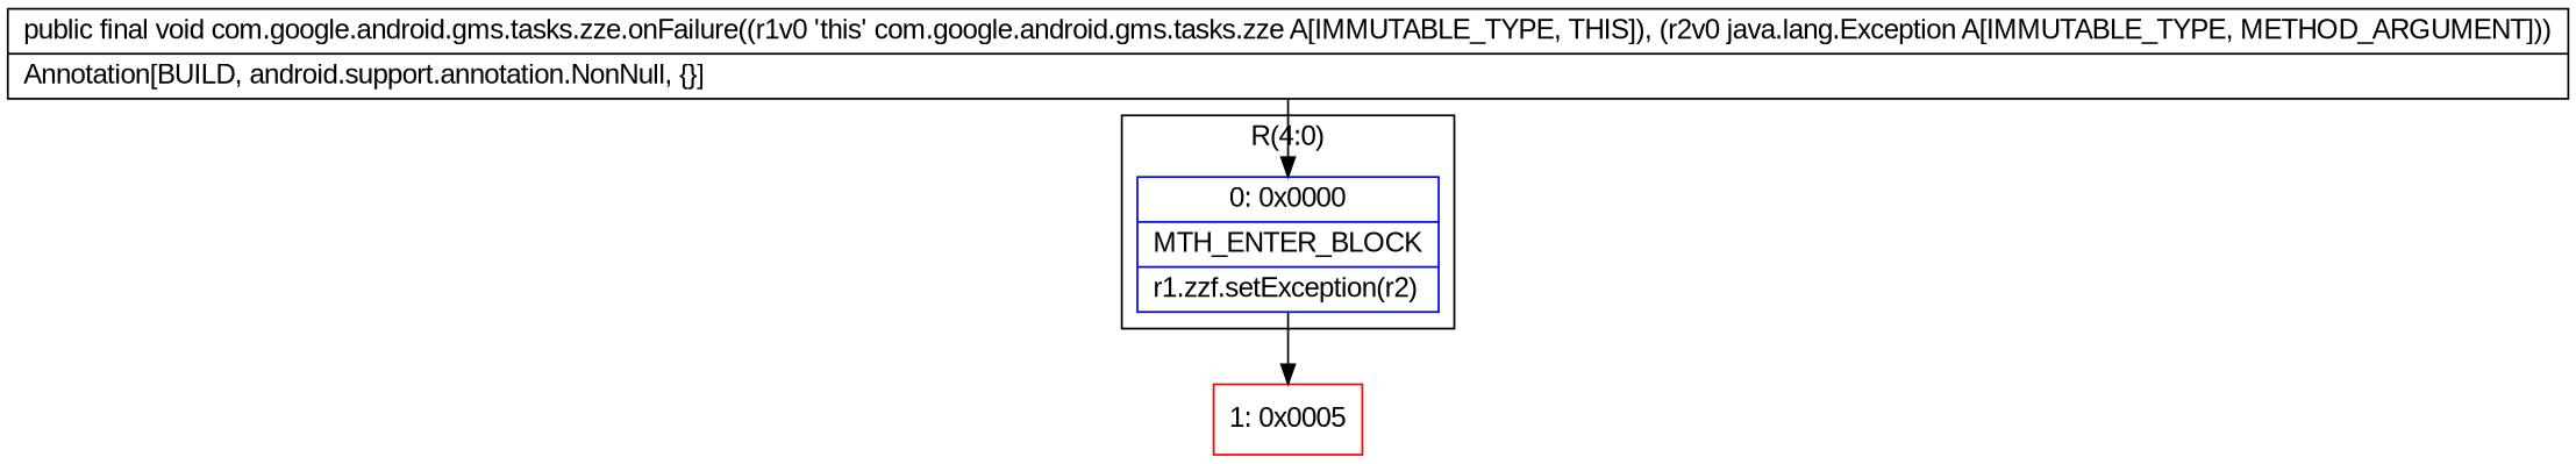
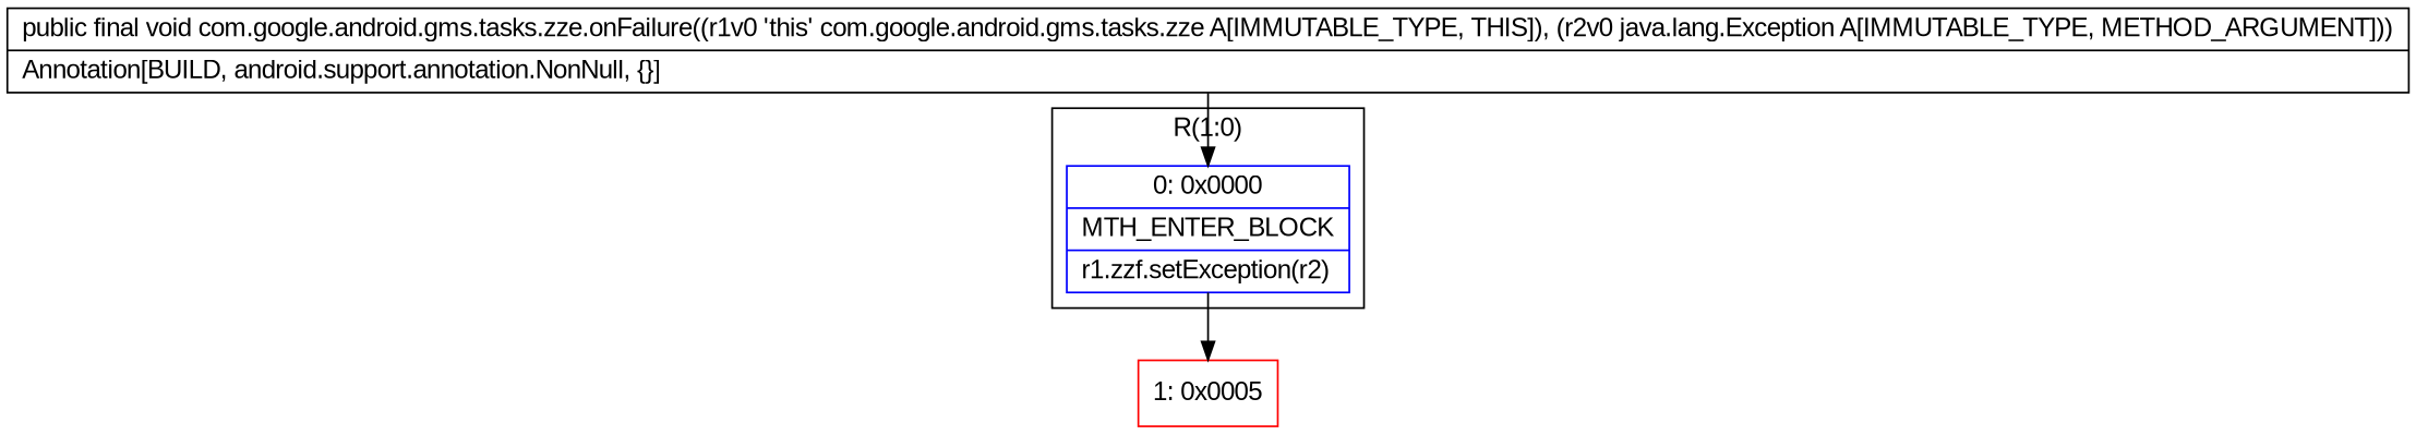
  digraph {
    fontname="Liberation Sans"
    node [shape=record fontname="Liberation Sans"]
    edge [fontname="Liberation Sans"]
    n1 [color=blue label="{0\:\ 0x0000|MTH_ENTER_BLOCK\l|r1.zzf.setException(r2)\l}"]
    n2 [color=red label="{1\:\ 0x0005}"]
    n3 [label="{public final void com.google.android.gms.tasks.zze.onFailure((r1v0 'this' com.google.android.gms.tasks.zze A[IMMUTABLE_TYPE, THIS]), (r2v0 java.lang.Exception A[IMMUTABLE_TYPE, METHOD_ARGUMENT]))  | Annotation[BUILD, android.support.annotation.NonNull, \{\}]\l}"]
    subgraph cluster_1 {
-     label="R(4:0)"
+     label="R(1:0)"
      n1
    }
    n1 -> n2
    n3 -> n1
  }
